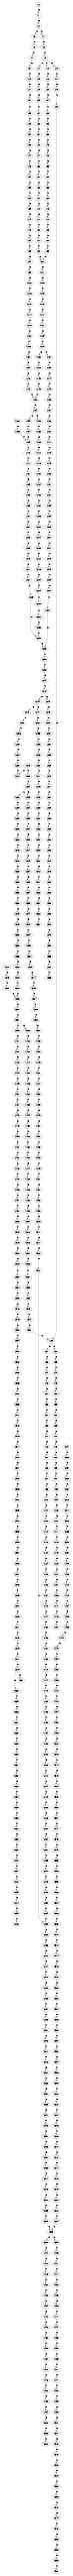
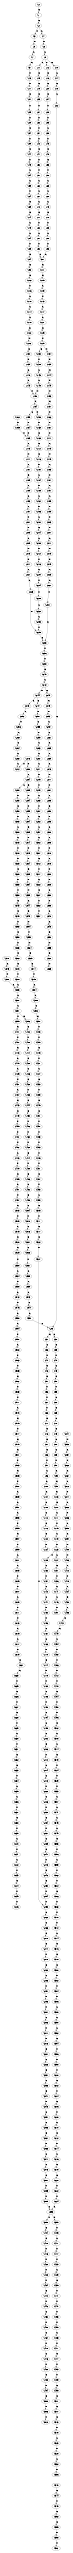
  strict digraph {
    S0
    S1
    S2
    S3
    S4
    S5
    S6
    S7
    S8
    S9
    S10
    S11
    S12
    S13
    S14
    S15
    S16
    S17
    S18
    S19
    S20
    S21
    S22
    S23
    S24
    S25
    S26
    S27
    S28
    S29
    S30
    S31
    S32
    S33
    S34
    S35
    S36
    S37
    S38
    S39
    S40
    S41
    S42
    S43
    S44
    S45
    S46
    S47
    S48
    S49
    S50
    S51
    S52
    S53
    S54
    S55
    S56
    S57
    S58
    S59
    S60
    S61
    S62
    S63
    S64
    S65
    S66
    S67
    S68
    S69
    S70
    S71
    S72
    S73
    S74
    S75
    S76
    S77
    S78
    S79
    S80
    S81
    S82
    S83
    S84
    S85
    S86
    S87
    S88
    S89
    S90
    S91
    S92
    S93
    S94
    S95
    S96
    S97
    S98
    S99
    S100
    S101
    S102
    S103
    S104
    S105
    S106
    S107
    S108
    S109
    S110
    S111
    S112
    S113
    S114
    S115
    S116
    S117
    S118
    S119
    S120
    S121
    S122
    S123
    S124
    S125
    S126
    S127
    S128
    S129
    S130
    S131
    S132
    S133
    S134
    S135
    S136
    S137
    S138
    S139
    S140
    S141
    S142
    S143
    S144
    S145
    S146
    S147
    S148
    S149
    S150
    S151
    S152
    S153
    S154
    S156
    S157
    S158
    S159
    S161
    S162
    S163
    S164
    S160
    S165
    S166
    S167
    S168
    S169
    S170
    S171
    S172
    S173
    S174
    S175
    S176
    S177
    S178
    S179
    S180
    S181
    S182
    S183
    S184
    S185
    S186
    S187
    S188
    S189
    S190
    S191
    S192
    S193
    S194
    S195
    S196
    S197
    S198
    S199
    S200
    S201
    S202
    S203
    S204
    S205
    S206
    S207
    S208
    S209
    S210
    S211
    S212
    S213
    S214
    S215
    S216
    S217
    S218
    S219
    S220
    S221
    S222
    S223
    S224
    S225
    S226
    S227
    S228
    S229
    S230
    S231
    S232
    S233
    S234
    S235
    S236
    S237
    S238
    S239
    S240
    S241
    S242
    S243
    S244
    S245
    S246
    S247
    S248
    S249
    S250
    S251
    S252
    S253
    S254
    S255
    S256
    S257
    S258
    S259
    S260
    S261
    S262
    S263
    S264
    S265
    S266
    S267
    S268
    S269
    S270
    S271
    S272
    S273
    S274
    S275
    S277
    S278
    S279
    S276
    S280
    S281
    S282
    S283
    S284
    S285
    S286
    S287
    S288
    S289
    S290
    S291
    S292
    S293
    S294
    S295
    S296
    S297
    S298
    S299
    S300
    S301
    S302
    S303
    S304
    S305
    S306
    S307
    S308
    S309
    S310
    S311
    S312
    S313
    S314
    S315
    S316
    S317
    S318
    S319
    S320
    S321
    S322
    S323
    S324
    S325
    S326
    S327
    S328
    S329
    S330
    S331
    S332
    S333
    S334
    S335
    S336
    S337
    S338
    S339
    S340
    S341
    S343
    S344
    S345
    S346
    S348
    S349
    S350
    S351
    S347
    S352
    S353
    S354
    S355
    S356
    S357
    S358
    S359
    S360
    S361
    S362
    S363
    S364
    S365
    S366
    S367
    S368
    S369
    S371
    S372
    S373
    S374
    S370
    S375
    S376
    S377
    S378
    S379
    S380
    S381
    S382
    S383
    S384
    S385
    S386
    S387
    S388
    S389
    S390
    S391
    S392
    S393
    S394
    S395
    S396
    S397
    S398
    S399
    S400
    S401
    S402
    S403
    S404
    S405
    S406
    S407
    S408
    S409
    S410
    S411
    S412
    S413
    S414
    S415
    S416
    S417
    S418
    S419
    S420
    S421
    S422
    S423
    S424
    S425
    S426
    S427
    S428
    S429
    S430
    S431
    S432
    S433
    S434
    S435
    S436
    S437
    S438
    S439
    S440
    S441
    S442
    S443
    S444
    S445
    S446
    S447
    S448
    S449
    S450
    S451
    S452
    S453
    S454
    S455
    S456
    S457
    S458
    S459
    S460
    S461
    S462
    S463
    S464
    S465
    S466
    S467
    S468
    S469
    S470
    S471
    S472
    S473
    S474
    S475
    S476
    S477
    S478
    S479
    S480
    S481
    S482
    S483
    S484
    S485
    S486
    S487
    S488
    S489
    S490
    S491
    S492
    S493
    S494
    S495
    S496
    S497
    S498
    S499
    S500
    S501
    S502
    S503
    S504
    S505
    S506
    S507
    S508
    S509
    S510
    S511
    S512
    S513
    S514
    S515
    S516
    S517
    S518
    S519
    S520
    S521
    S522
    S523
    S524
    S525
    S526
    S527
    S528
    S529
    S530
    S531
    S532
    S533
    S534
    S535
    S536
    S537
    S538
    S539
    S540
    S541
    S542
    S543
    S544
    S545
    S546
    S547
    S548
    S549
    S550
    S551
    S552
    S553
    S554
    S555
    S556
    S557
    S558
    S559
    S560
    S561
    S562
    S563
    S564
    S565
    S566
    S567
    S568
    S569
    S570
    S571
    S572
    S573
    S574
    S575
    S576
    S577
    S578
    S579
    S580
    S581
    S582
    S583
    S584
    S585
    S586
    S587
    S588
    S589
    S590
    S591
    S592
    S593
    S594
    S595
    S596
    S597
    S598
    S599
    S600
    S601
    S602
    S603
    S604
    S605
    S606
    S607
    S608
    S609
    S610
    S611
    S612
    S613
    S614
    S615
    S616
    S617
    S618
    S619
    S620
    S621
    S622
    S623
    S624
    S625
    S626
    S627
    S628
    S629
    S630
    S631
    S632
    S633
    S634
    S635
    S636
    S637
    S638
    S639
    S640
    S641
    S642
    S643
    S644
    S645
    S646
    S0 -> S1 [label=G]
    S1 -> S2 [label=G]
    S2 -> S3 [label=T]
    S2 -> S4 [label=C]
    S3 -> S5 [label=A]
    S4 -> S6 [label=A]
    S5 -> S7 [label=C]
    S6 -> S8 [label=C]
    S7 -> S9 [label=G]
    S8 -> S10 [label=G]
    S8 -> S11 [label=C]
    S8 -> S12 [label=T]
    S9 -> S13 [label=A]
    S10 -> S14 [label=C]
    S11 -> S15 [label=G]
    S12 -> S16 [label=G]
    S13 -> S17 [label=A]
    S14 -> S18 [label=G]
    S15 -> S19 [label=G]
    S16 -> S20 [label=G]
    S17 -> S21 [label=G]
    S18 -> S22 [label=C]
    S19 -> S23 [label=G]
    S20 -> S24 [label=G]
    S21 -> S25 [label=A]
    S22 -> S26 [label=G]
    S23 -> S27 [label=A]
    S24 -> S28 [label=A]
    S25 -> S29 [label=A]
    S26 -> S30 [label=C]
    S26 -> S31 [label=G]
    S27 -> S32 [label=A]
    S28 -> S33 [label=A]
    S29 -> S34 [label=G]
    S30 -> S35 [label=G]
    S31 -> S36 [label=C]
    S32 -> S37 [label=T]
    S33 -> S38 [label=C]
    S34 -> S39 [label=T]
    S35 -> S40 [label=T]
    S36 -> S41 [label=T]
    S37 -> S42 [label=T]
    S38 -> S43 [label=T]
    S39 -> S44 [label=G]
    S40 -> S45 [label=C]
    S41 -> S46 [label=G]
    S42 -> S47 [label=G]
    S43 -> S48 [label=G]
    S44 -> S49 [label=T]
    S45 -> S50 [label=G]
    S46 -> S51 [label=G]
    S47 -> S52 [label=A]
    S48 -> S53 [label=G]
    S49 -> S54 [label=C]
    S50 -> S55 [label=A]
    S51 -> S56 [label=A]
    S52 -> S57 [label=A]
    S53 -> S58 [label=A]
    S54 -> S59 [label=C]
    S55 -> S60 [label=C]
    S56 -> S61 [label=A]
    S57 -> S62 [label=C]
    S58 -> S63 [label=C]
    S59 -> S64 [label=T]
    S60 -> S65 [label=G]
    S61 -> S66 [label=T]
    S62 -> S67 [label=C]
    S63 -> S68 [label=C]
    S64 -> S69 [label=G]
    S65 -> S70 [label=C]
    S66 -> S71 [label=G]
    S67 -> S72 [label=C]
    S68 -> S73 [label=C]
    S69 -> S74 [label=G]
    S70 -> S75 [label=G]
    S71 -> S76 [label=G]
    S72 -> S77 [label=G]
    S73 -> S78 [label=G]
    S74 -> S79 [label=C]
    S75 -> S80 [label=C]
    S76 -> S81 [label=G]
    S77 -> S82 [label=T]
    S78 -> S83 [label=T]
    S79 -> S84 [label=C]
    S80 -> S85 [label=C]
    S81 -> S86 [label=G]
    S82 -> S87 [label=C]
    S83 -> S88 [label=C]
    S84 -> S89 [label=T]
    S85 -> S90 [label=T]
    S86 -> S91 [label=T]
    S87 -> S92 [label=T]
    S88 -> S93 [label=T]
    S89 -> S94 [label=G]
    S90 -> S95 [label=C]
    S91 -> S96 [label=C]
    S92 -> S97 [label=C]
    S93 -> S97 [label=C]
    S94 -> S98 [label=G]
    S95 -> S99 [label=G]
    S96 -> S100 [label=C]
    S97 -> S101 [label=G]
    S98 -> S102 [label=G]
    S99 -> S103 [label=G]
    S100 -> S104 [label=G]
    S101 -> S105 [label=G]
    S102 -> S106 [label=T]
    S103 -> S107 [label=G]
    S104 -> S108 [label=C]
    S105 -> S109 [label=C]
    S106 -> S110 [label=C]
    S107 -> S111 [label=C]
    S108 -> S112 [label=C]
    S109 -> S113 [label=A]
    S110 -> S114 [label=C]
    S111 -> S115 [label=T]
    S112 -> S116 [label=G]
    S113 -> S117 [label=C]
    S114 -> S118 [label=C]
    S115 -> S119 [label=C]
    S116 -> S120 [label=G]
    S117 -> S121 [label=C]
    S118 -> S122 [label=G]
    S119 -> S123 [label=A]
    S120 -> S124 [label=A]
    S121 -> S125 [label=G]
    S122 -> S126 [label=A]
    S123 -> S127 [label=C]
-   S124 -> S128 [label=A]
+   S123 -> S128 [label=A]
    S125 -> S129 [label=A]
    S126 -> S130 [label=G]
    S127 -> S131 [label=G]
    S128 -> S132 [label=C]
    S129 -> S133 [label=G]
    S129 -> S134 [label=A]
    S130 -> S135 [label=T]
    S131 -> S136 [label=T]
    S132 -> S137 [label=T]
    S133 -> S138 [label=T]
    S134 -> S139 [label=T]
    S135 -> S140 [label=C]
    S136 -> S141 [label=C]
    S137 -> S142 [label=G]
    S138 -> S143 [label=C]
    S139 -> S144 [label=G]
    S140 -> S145 [label=C]
    S141 -> S146 [label=C]
    S142 -> S147 [label=C]
    S143 -> S148 [label=C]
    S144 -> S149 [label=T]
    S145 -> S150 [label=A]
    S146 -> S151 [label=A]
    S147 -> S152 [label=A]
    S148 -> S150 [label=A]
    S149 -> S153 [label=A]
    S150 -> S154 [label=G]
    S152 -> S156 [label=A]
    S153 -> S157 [label=G]
    S154 -> S158 [label=T]
    S154 -> S159 [label=C]
    S156 -> S161 [label=C]
    S157 -> S162 [label=T]
    S158 -> S163 [label=A]
    S159 -> S164 [label=T]
    S161 -> S166 [label=C]
    S162 -> S167 [label=T]
    S163 -> S168 [label=G]
    S164 -> S169 [label=T]
    S160 -> S165 [label=T]
    S165 -> S169 [label=T]
    S166 -> S170 [label=A]
    S167 -> S171 [label=T]
    S168 -> S172 [label=G]
    S169 -> S173 [label=C]
    S170 -> S174 [label=G]
    S171 -> S175 [label=C]
    S172 -> S176 [label=G]
    S173 -> S177 [label=A]
    S174 -> S178 [label=A]
    S175 -> S179 [label=A]
    S176 -> S180 [label=T]
    S177 -> S181 [label=C]
    S178 -> S182 [label=A]
    S179 -> S183 [label=C]
    S180 -> S184 [label=C]
    S181 -> S185 [label=G]
    S182 -> S186 [label=C]
    S183 -> S187 [label=T]
    S184 -> S188 [label=A]
    S185 -> S189 [label=C]
    S186 -> S190 [label=A]
    S187 -> S191 [label=C]
    S188 -> S192 [label=C]
    S189 -> S193 [label=C]
    S190 -> S194 [label=G]
    S191 -> S195 [label=C]
    S192 -> S196 [label=T]
    S193 -> S197 [label=C]
    S194 -> S198 [label=C]
    S195 -> S199 [label=T]
    S196 -> S200 [label=C]
    S197 -> S201 [label=T]
    S198 -> S202 [label=C]
    S199 -> S203 [label=T]
    S200 -> S204 [label=G]
    S201 -> S205 [label=T]
    S202 -> S206 [label=G]
    S203 -> S207 [label=T]
    S204 -> S208 [label=C]
    S205 -> S209 [label=C]
    S206 -> S210 [label=T]
    S207 -> S211 [label=C]
    S208 -> S212 [label=T]
    S209 -> S213 [label=A]
    S210 -> S214 [label=C]
    S211 -> S215 [label=A]
    S212 -> S216 [label=T]
    S213 -> S217 [label=T]
    S214 -> S218 [label=C]
    S215 -> S219 [label=T]
    S216 -> S220 [label=C]
    S217 -> S221 [label=C]
    S218 -> S222 [label=T]
    S219 -> S223 [label=C]
    S220 -> S224 [label=A]
    S221 -> S225 [label=C]
    S222 -> S226 [label=C]
    S223 -> S227 [label=C]
    S224 -> S228 [label=T]
    S225 -> S229 [label=A]
    S226 -> S230 [label=T]
    S227 -> S231 [label=A]
    S228 -> S232 [label=C]
    S229 -> S233 [label=G]
    S230 -> S234 [label=G]
    S231 -> S233 [label=G]
    S232 -> S235 [label=C]
    S233 -> S236 [label=A]
    S234 -> S237 [label=T]
    S235 -> S229 [label=A]
    S236 -> S238 [label=A]
    S237 -> S239 [label=C]
    S238 -> S240 [label=G]
    S239 -> S241 [label=G]
    S240 -> S242 [label=C]
    S241 -> S243 [label=T]
    S242 -> S244 [label=A]
    S242 -> S245 [label=G]
    S243 -> S246 [label=G]
    S244 -> S247 [label=G]
    S244 -> S248 [label=C]
    S245 -> S249 [label=G]
    S246 -> S250 [label=G]
    S247 -> S251 [label=A]
    S248 -> S252 [label=C]
    S249 -> S253 [label=A]
    S250 -> S254 [label=T]
    S251 -> S255 [label=C]
    S252 -> S256 [label=A]
    S253 -> S257 [label=C]
    S254 -> S258 [label=A]
    S255 -> S259 [label=T]
    S256 -> S260 [label=C]
    S257 -> S261 [label=G]
    S258 -> S262 [label=C]
    S259 -> S263 [label=C]
    S260 -> S264 [label=C]
    S261 -> S265 [label=C]
    S262 -> S266 [label=C]
    S263 -> S267 [label=C]
    S264 -> S268 [label=C]
    S265 -> S269 [label=C]
    S266 -> S270 [label=G]
    S267 -> S271 [label=C]
    S268 -> S272 [label=C]
    S269 -> S273 [label=C]
    S270 -> S274 [label=G]
    S271 -> S275 [label=A]
    S273 -> S277 [label=A]
    S274 -> S278 [label=T]
    S275 -> S279 [label=T]
    S277 -> S281 [label=T]
    S278 -> S282 [label=G]
    S279 -> S283 [label=C]
    S276 -> S272 [label=T]
    S276 -> S280 [label=T]
    S280 -> S284 [label=C]
    S281 -> S285 [label=C]
    S282 -> S286 [label=G]
    S283 -> S287 [label=T]
    S284 -> S288 [label=C]
    S284 -> S289 [label=G]
    S285 -> S290 [label=G]
    S286 -> S291 [label=T]
    S287 -> S292 [label=G]
    S288 -> S293 [label=T]
    S289 -> S294 [label=A]
    S290 -> S295 [label=T]
    S291 -> S296 [label=T]
    S292 -> S297 [label=C]
    S293 -> S298 [label=G]
    S294 -> S299 [label=T]
    S295 -> S300 [label=C]
    S296 -> S301 [label=A]
    S297 -> S302 [label=C]
    S298 -> S303 [label=T]
    S299 -> S304 [label=C]
    S300 -> S305 [label=C]
    S301 -> S306 [label=G]
    S302 -> S307 [label=A]
    S303 -> S308 [label=C]
    S304 -> S309 [label=G]
    S305 -> S310 [label=T]
    S306 -> S311 [label=A]
    S307 -> S312 [label=G]
    S308 -> S313 [label=C]
    S309 -> S314 [label=T]
    S310 -> S315 [label=C]
    S311 -> S316 [label=A]
    S312 -> S317 [label=T]
    S313 -> S318 [label=T]
    S314 -> S319 [label=T]
    S315 -> S320 [label=T]
    S316 -> S321 [label=G]
    S317 -> S322 [label=C]
    S318 -> S323 [label=T]
    S319 -> S324 [label=T]
    S320 -> S325 [label=T]
    S321 -> S326 [label=G]
    S322 -> S327 [label=G]
    S323 -> S328 [label=G]
    S324 -> S329 [label=G]
    S325 -> S330 [label=C]
    S326 -> S331 [label=G]
    S327 -> S332 [label=T]
    S328 -> S333 [label=T]
    S329 -> S334 [label=T]
    S330 -> S335 [label=T]
    S331 -> S336 [label=G]
    S332 -> S337 [label=A]
    S333 -> S338 [label=A]
    S334 -> S339 [label=A]
    S335 -> S340 [label=C]
    S336 -> S341 [label=G]
    S338 -> S343 [label=G]
    S339 -> S344 [label=G]
    S340 -> S345 [label=G]
    S341 -> S346 [label=T]
    S343 -> S348 [label=G]
    S344 -> S349 [label=G]
    S345 -> S350 [label=G]
    S346 -> S351 [label=C]
    S348 -> S353 [label=A]
    S349 -> S354 [label=A]
    S350 -> S355 [label=A]
    S351 -> S356 [label=C]
    S347 -> S352 [label=A]
    S352 -> S357 [label=C]
    S353 -> S358 [label=G]
    S354 -> S359 [label=A]
    S355 -> S360 [label=G]
    S356 -> S361 [label=G]
    S357 -> S362 [label=G]
    S358 -> S363 [label=A]
    S359 -> S364 [label=A]
    S360 -> S365 [label=A]
    S361 -> S366 [label=T]
    S362 -> S367 [label=G]
    S363 -> S368 [label=G]
    S364 -> S369 [label=G]
    S366 -> S371 [label=C]
    S367 -> S372 [label=C]
    S368 -> S373 [label=G]
    S369 -> S374 [label=G]
    S371 -> S376 [label=G]
    S372 -> S377 [label=T]
    S373 -> S378 [label=T]
    S374 -> S379 [label=T]
    S370 -> S375 [label=G]
    S375 -> S380 [label=T]
    S376 -> S381 [label=G]
    S377 -> S382 [label=C]
    S378 -> S383 [label=C]
    S379 -> S384 [label=C]
    S380 -> S383 [label=C]
    S381 -> S385 [label=A]
    S382 -> S386 [label=T]
    S383 -> S387 [label=C]
    S384 -> S388 [label=C]
    S385 -> S389 [label=A]
    S386 -> S390 [label=C]
    S387 -> S391 [label=C]
    S388 -> S392 [label=C]
    S389 -> S393 [label=C]
    S390 -> S394 [label=G]
    S391 -> S395 [label=A]
    S391 -> S396 [label=G]
    S392 -> S397 [label=G]
    S393 -> S398 [label=A]
    S393 -> S399 [label=T]
    S394 -> S400 [label=A]
    S395 -> S401 [label=G]
    S396 -> S402 [label=G]
    S397 -> S403 [label=A]
    S398 -> S404 [label=G]
    S399 -> S405 [label=A]
    S400 -> S406 [label=A]
    S401 -> S407 [label=A]
    S402 -> S408 [label=A]
    S403 -> S409 [label=A]
    S404 -> S410 [label=G]
    S405 -> S411 [label=C]
    S406 -> S412 [label=G]
    S407 -> S413 [label=G]
    S408 -> S414 [label=G]
    S409 -> S415 [label=G]
    S410 -> S416 [label=A]
    S411 -> S417 [label=A]
    S412 -> S418 [label=T]
    S413 -> S419 [label=C]
    S414 -> S420 [label=G]
    S415 -> S421 [label=T]
    S416 -> S422 [label=A]
    S417 -> S423 [label=A]
    S418 -> S424 [label=C]
    S419 -> S425 [label=C]
    S420 -> S426 [label=C]
    S421 -> S427 [label=C]
    S422 -> S428 [label=T]
    S423 -> S429 [label=C]
    S424 -> S430 [label=G]
    S425 -> S431 [label=A]
    S426 -> S432 [label=G]
    S427 -> S433 [label=G]
    S428 -> S434 [label=A]
    S429 -> S435 [label=G]
    S430 -> S436 [label=C]
    S431 -> S437 [label=C]
    S432 -> S438 [label=T]
    S433 -> S439 [label=A]
    S434 -> S440 [label=G]
    S435 -> S441 [label=A]
    S436 -> S442 [label=G]
    S437 -> S443 [label=G]
    S438 -> S444 [label=G]
    S439 -> S445 [label=G]
    S440 -> S446 [label=T]
    S441 -> S447 [label=A]
    S442 -> S448 [label=G]
    S443 -> S449 [label=G]
    S444 -> S450 [label=G]
    S445 -> S451 [label=G]
    S446 -> S452 [label=C]
    S447 -> S453 [label=A]
    S448 -> S454 [label=C]
    S449 -> S455 [label=T]
    S450 -> S456 [label=T]
    S451 -> S457 [label=T]
    S452 -> S458 [label=T]
    S453 -> S459 [label=A]
    S454 -> S460 [label=T]
    S455 -> S461 [label=T]
    S456 -> S462 [label=A]
    S457 -> S463 [label=A]
    S458 -> S464 [label=C]
    S459 -> S465 [label=C]
    S460 -> S466 [label=A]
    S461 -> S467 [label=A]
    S462 -> S468 [label=T]
    S463 -> S469 [label=T]
    S464 -> S470 [label=T]
    S465 -> S471 [label=A]
    S466 -> S472 [label=T]
    S467 -> S473 [label=C]
    S468 -> S474 [label=G]
    S469 -> S475 [label=A]
    S470 -> S476 [label=C]
    S471 -> S477 [label=G]
    S472 -> S478 [label=A]
    S473 -> S479 [label=T]
    S474 -> S480 [label=A]
    S475 -> S481 [label=A]
    S476 -> S482 [label=T]
    S477 -> S483 [label=A]
    S478 -> S484 [label=G]
    S479 -> S485 [label=G]
    S480 -> S486 [label=G]
    S481 -> S487 [label=G]
    S482 -> S488 [label=G]
    S483 -> S489 [label=A]
    S484 -> S490 [label=T]
    S485 -> S491 [label=C]
    S486 -> S492 [label=C]
    S487 -> S493 [label=T]
    S488 -> S494 [label=A]
    S489 -> S495 [label=G]
    S490 -> S496 [label=A]
    S491 -> S497 [label=A]
    S492 -> S498 [label=G]
    S493 -> S499 [label=C]
    S494 -> S500 [label=G]
    S495 -> S501 [label=G]
    S496 -> S502 [label=G]
    S497 -> S503 [label=G]
    S498 -> S504 [label=G]
    S499 -> S505 [label=G]
    S500 -> S506 [label=T]
    S501 -> S507 [label=G]
    S502 -> S508 [label=C]
    S503 -> S509 [label=A]
    S504 -> S510 [label=T]
    S505 -> S511 [label=T]
    S506 -> S512 [label=A]
    S507 -> S513 [label=G]
    S508 -> S514 [label=C]
    S509 -> S515 [label=C]
    S510 -> S516 [label=C]
    S511 -> S517 [label=G]
    S513 -> S518 [label=T]
    S514 -> S519 [label=G]
    S515 -> S520 [label=G]
    S516 -> S521 [label=G]
    S517 -> S522 [label=G]
    S518 -> S523 [label=C]
    S519 -> S524 [label=A]
    S520 -> S525 [label=G]
    S521 -> S526 [label=C]
    S522 -> S527 [label=T]
    S523 -> S528 [label=T]
    S524 -> S529 [label=A]
    S525 -> S530 [label=A]
    S526 -> S531 [label=A]
    S527 -> S258 [label=A]
    S528 -> S532 [label=C]
    S529 -> S533 [label=A]
    S530 -> S534 [label=C]
    S531 -> S535 [label=C]
    S532 -> S536 [label=T]
    S533 -> S537 [label=C]
    S534 -> S538 [label=A]
    S535 -> S539 [label=G]
-   S536 -> S540 [label=C]
    S537 -> S541 [label=C]
    S538 -> S542 [label=C]
    S539 -> S543 [label=C]
    S540 -> S544 [label=G]
    S541 -> S545 [label=C]
    S542 -> S546 [label=A]
    S543 -> S547 [label=G]
    S544 -> S548 [label=T]
    S545 -> S549 [label=C]
    S546 -> S550 [label=C]
    S547 -> S551 [label=C]
    S548 -> S552 [label=G]
    S549 -> S553 [label=G]
    S550 -> S554 [label=C]
    S551 -> S26 [label=G]
    S552 -> S555 [label=G]
    S553 -> S556 [label=A]
    S554 -> S557 [label=T]
    S555 -> S558 [label=T]
    S556 -> S559 [label=C]
    S557 -> S560 [label=C]
    S558 -> S561 [label=A]
    S559 -> S562 [label=T]
    S560 -> S563 [label=T]
    S562 -> S564 [label=A]
    S563 -> S565 [label=A]
    S564 -> S566 [label=G]
    S565 -> S567 [label=G]
    S566 -> S568 [label=A]
    S567 -> S569 [label=A]
    S568 -> S570 [label=A]
    S569 -> S571 [label=A]
    S570 -> S572 [label=T]
    S571 -> S573 [label=C]
    S572 -> S574 [label=C]
    S573 -> S575 [label=G]
    S574 -> S576 [label=G]
    S575 -> S577 [label=A]
    S576 -> S578 [label=G]
    S577 -> S579 [label=G]
    S578 -> S580 [label=G]
    S579 -> S581 [label=G]
    S580 -> S582 [label=T]
    S581 -> S583 [label=T]
    S582 -> S584 [label=A]
    S583 -> S585 [label=G]
    S584 -> S586 [label=T]
    S585 -> S587 [label=T]
    S586 -> S588 [label=C]
    S587 -> S589 [label=C]
    S588 -> S590 [label=C]
    S589 -> S591 [label=C]
    S590 -> S592 [label=C]
    S591 -> S593 [label=C]
    S592 -> S594 [label=G]
    S593 -> S595 [label=T]
    S594 -> S596 [label=A]
    S595 -> S597 [label=G]
    S596 -> S598 [label=A]
    S597 -> S599 [label=T]
    S598 -> S600 [label=A]
    S599 -> S601 [label=C]
    S600 -> S602 [label=G]
    S601 -> S603 [label=C]
    S602 -> S604 [label=T]
    S603 -> S605 [label=T]
    S604 -> S606 [label=G]
    S605 -> S607 [label=A]
    S606 -> S608 [label=T]
    S607 -> S609 [label=C]
    S608 -> S610 [label=C]
    S609 -> S611 [label=T]
    S610 -> S612 [label=G]
    S611 -> S613 [label=A]
    S612 -> S614 [label=T]
    S613 -> S615 [label=C]
    S614 -> S616 [label=C]
    S615 -> S617 [label=C]
    S616 -> S618 [label=G]
    S617 -> S619 [label=A]
    S618 -> S620 [label=G]
    S619 -> S621 [label=G]
    S620 -> S622 [label=A]
-   S619 -> S623 [label=G]
+   S621 -> S623 [label=G]
    S622 -> S624 [label=A]
    S623 -> S625 [label=A]
    S624 -> S393 [label=C]
    S625 -> S626 [label=G]
    S626 -> S627 [label=A]
    S627 -> S628 [label=G]
    S628 -> S629 [label=T]
    S629 -> S630 [label=C]
    S630 -> S631 [label=A]
    S631 -> S632 [label=G]
    S632 -> S633 [label=G]
    S633 -> S634 [label=A]
    S634 -> S635 [label=C]
    S635 -> S636 [label=C]
    S636 -> S637 [label=A]
    S637 -> S638 [label=G]
    S638 -> S639 [label=T]
    S639 -> S640 [label=C]
    S640 -> S641 [label=T]
    S641 -> S642 [label=C]
    S642 -> S643 [label=T]
    S643 -> S644 [label=G]
    S644 -> S645 [label=T]
    S645 -> S646 [label=A]
  }
